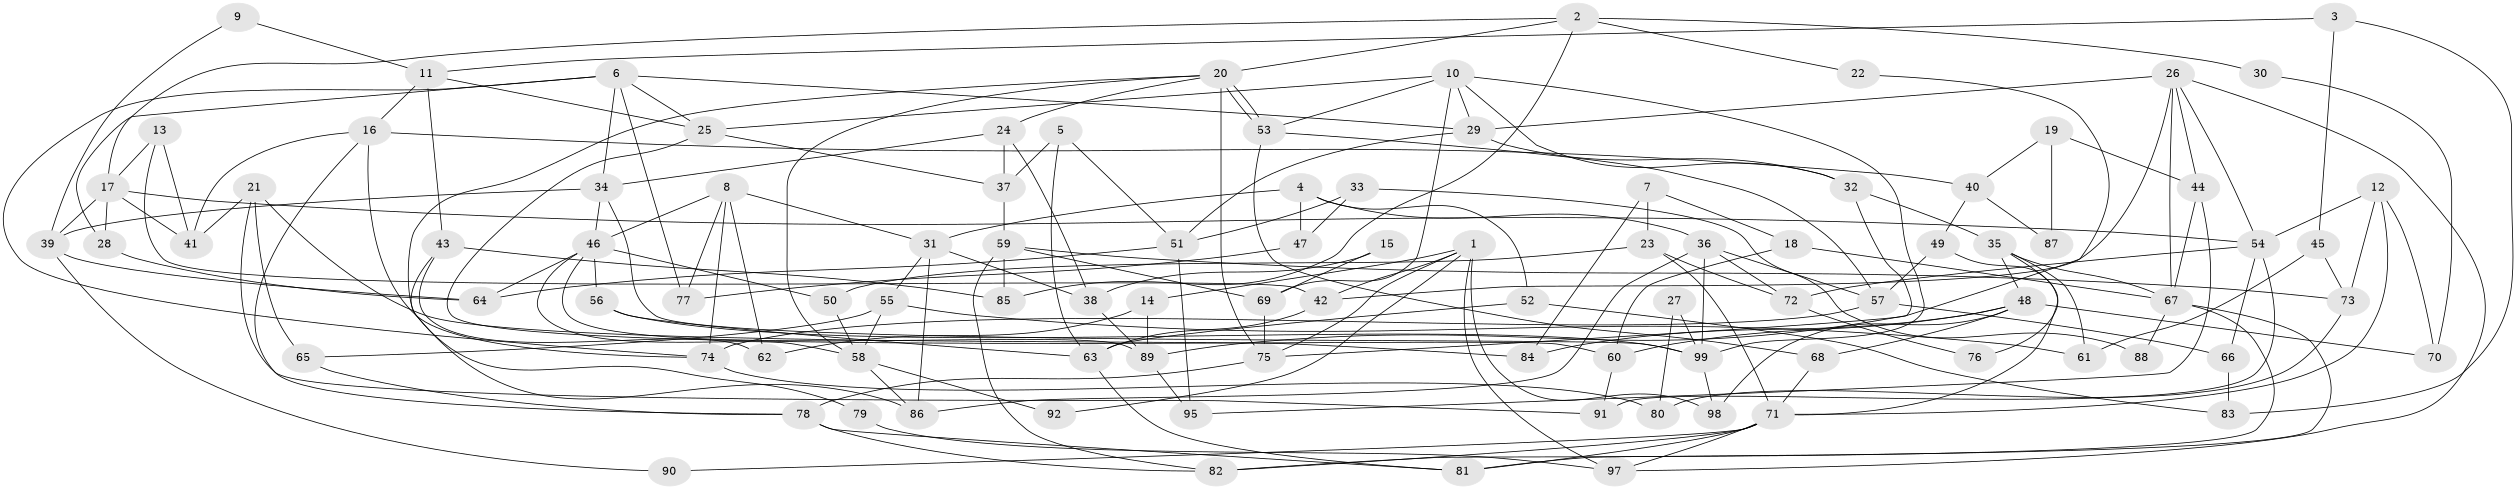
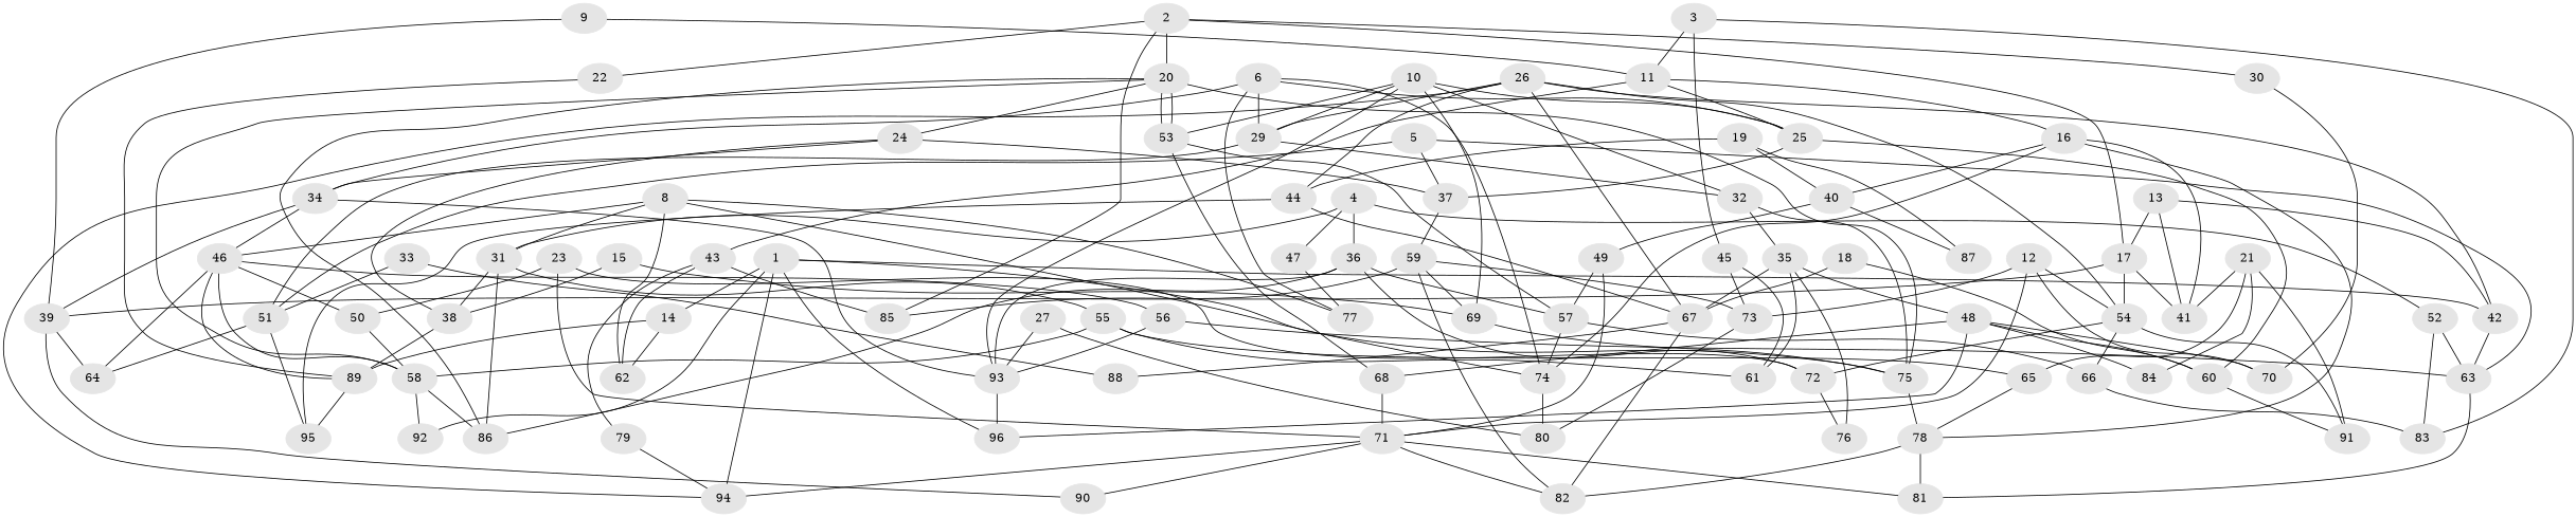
  graph {
    node [color=gray90 style=filled]
    1
    14
    75
    92
-   94 [label=97]
-   96 [label=98]
+   94
+   96
    42
    62
    89
    46
    58
    50
    64
    56
    78
    2
    17
    20
    22
    30
    85
-   28
    39
    54
    41
    53
    24
    86
    70
    3
    11
    45
    83
    25
    16
    43
    73
    61
    4
    31
    36
    47
    52
    38
    55
-   93 [label=99]
+   93
    72
    57
    77
    63
    5
    37
    51
    59
    95
    81
    6
    29
    34
    74
    60
    32
    80
-   7
    18
    23
    84
    67
    71
    8
    9
    90
    10
    69
    35
    68
    40
    79
    12
    91
    66
    82
    13
    15
    87
    49
    88
    19
    44
    21
    65
    76
    26
    27
    48
    33
    1 -- 14
    1 -- 75
    1 -- 92
    1 -- 94
    1 -- 96
    1 -- 42
    14 -- 62
    14 -- 89
    75 -- 78
    42 -- 63
    89 -- 95
    46 -- 89
    46 -- 58
    46 -- 50
    46 -- 64
    46 -- 56
    58 -- 92
    58 -- 86
    50 -- 58
    56 -- 93
    56 -- 63
    78 -- 81
    78 -- 82
    2 -- 17
    2 -- 20
    2 -- 22
    2 -- 30
    2 -- 85
-   17 -- 28
    17 -- 39
    17 -- 54
    17 -- 41
    20 -- 75
    20 -- 58
    20 -- 53
    20 -- 53
    20 -- 24
    20 -- 86
    22 -- 89
    30 -- 70
-   28 -- 64
    39 -- 64
    39 -- 90
    54 -- 72
    54 -- 91
    54 -- 66
    53 -- 57
    53 -- 68
    24 -- 38
    24 -- 37
    24 -- 34
    3 -- 11
    3 -- 45
    3 -- 83
    11 -- 25
    11 -- 16
    11 -- 43
    45 -- 73
    45 -- 61
    25 -- 37
    25 -- 60
    16 -- 78
    16 -- 41
    16 -- 74
    16 -- 40
    43 -- 62
    43 -- 85
    43 -- 79
    73 -- 80
    4 -- 31
    4 -- 36
    4 -- 47
    4 -- 52
    31 -- 86
    31 -- 38
    31 -- 55
    36 -- 86
    36 -- 93
    36 -- 72
    36 -- 57
    47 -- 77
    52 -- 83
    52 -- 63
    38 -- 89
    55 -- 58
    55 -- 61
    55 -- 65
    93 -- 96
    72 -- 76
    57 -- 74
    57 -- 66
    63 -- 81
    5 -- 63
    5 -- 37
    5 -- 51
    37 -- 59
    51 -- 64
    51 -- 95
    59 -- 85
    59 -- 73
    59 -- 69
    59 -- 82
-   6 -- 28
    6 -- 25
    6 -- 77
    6 -- 29
    6 -- 34
    6 -- 74
    29 -- 51
    29 -- 32
    34 -- 46
    34 -- 39
    34 -- 93
    74 -- 80
    60 -- 91
    32 -- 75
    32 -- 35
-   7 -- 18
-   7 -- 23
-   7 -- 84
    18 -- 60
    18 -- 67
    23 -- 50
    23 -- 72
    23 -- 71
-   67 -- 81
    67 -- 82
    67 -- 88
    71 -- 94
    71 -- 81
    71 -- 90
    71 -- 82
    8 -- 62
    8 -- 46
    8 -- 31
    8 -- 77
    8 -- 74
    9 -- 39
    9 -- 11
    10 -- 53
    10 -- 25
    10 -- 93
    10 -- 29
    10 -- 32
    10 -- 69
    69 -- 75
    35 -- 61
    35 -- 67
    35 -- 76
    35 -- 48
    68 -- 71
    40 -- 87
    40 -- 49
    79 -- 94
    12 -- 54
    12 -- 70
    12 -- 73
    12 -- 71
    66 -- 83
    13 -- 42
    13 -- 17
    13 -- 41
    15 -- 38
    15 -- 69
    49 -- 57
    49 -- 71
    19 -- 40
    19 -- 87
    19 -- 44
    44 -- 95
    44 -- 67
    21 -- 41
    21 -- 84
    21 -- 91
    21 -- 65
    65 -- 78
    26 -- 94
    26 -- 42
    26 -- 54
    26 -- 29
    26 -- 67
    26 -- 44
    27 -- 93
    27 -- 80
    48 -- 96
    48 -- 70
    48 -- 60
    48 -- 84
    48 -- 68
-   33 -- 47
    33 -- 51
    33 -- 88
  }
